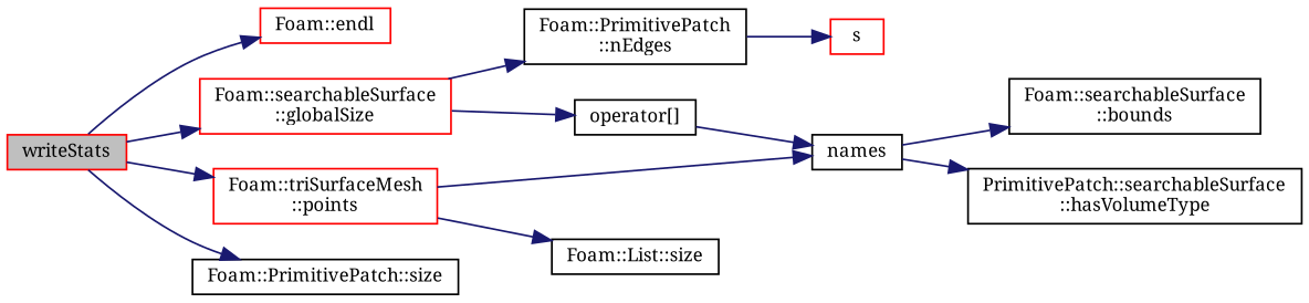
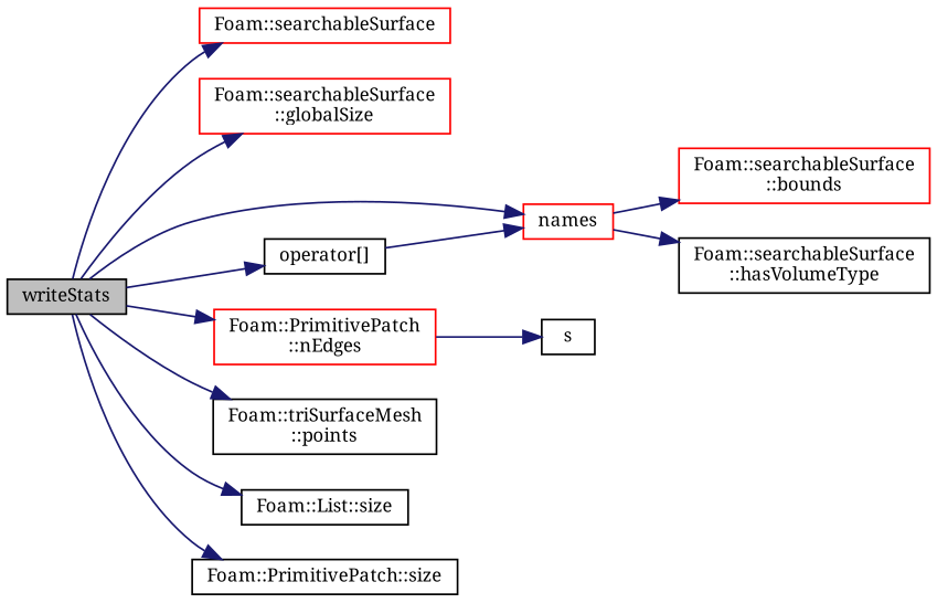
  digraph {
    fontname="Noto Serif"
    rankdir=LR
    node [color=black fontname="Noto Serif" fontsize=10 shape=record]
    edge [color=midnightblue fontname="Noto Serif" fontsize=10 labelfontname=Helvetica labelfontsize=10 style=solid]
-   n1 [color=red fillcolor=grey75 fontcolor=black height=0.2 label=writeStats style=filled width=0.4]
-   n2 [color=red height=0.2 label="Foam::endl" width=0.4]
+   n1 [fillcolor=grey75 fontcolor=black height=0.2 label=writeStats style=filled width=0.4]
+   n2 [color=red height=0.2 label="Foam::searchableSurface" width=0.4]
    n3 [color=red height=0.2 label="Foam::searchableSurface\l::globalSize" width=0.4]
-   n4 [height=0.2 label=names width=0.4]
-   n5 [height=0.2 label="Foam::PrimitivePatch\l::nEdges" width=0.4]
+   n4 [color=red height=0.2 label=names width=0.4]
+   n5 [color=red height=0.2 label="Foam::PrimitivePatch\l::nEdges" width=0.4]
    n6 [height=0.2 label="operator[]" width=0.4]
-   n7 [color=red height=0.2 label="Foam::triSurfaceMesh\l::points" width=0.4]
+   n7 [height=0.2 label="Foam::triSurfaceMesh\l::points" width=0.4]
    n8 [height=0.2 label="Foam::List::size" width=0.4]
    n9 [height=0.2 label="Foam::PrimitivePatch::size" width=0.4]
-   n10 [height=0.2 label="Foam::searchableSurface\l::bounds" width=0.4]
-   n11 [height=0.2 label="PrimitivePatch::searchableSurface\l::hasVolumeType" width=0.4]
-   n12 [color=red height=0.2 label=s width=0.4]
+   n10 [color=red height=0.2 label="Foam::searchableSurface\l::bounds" width=0.4]
+   n11 [height=0.2 label="Foam::searchableSurface\l::hasVolumeType" width=0.4]
+   n12 [height=0.2 label=s width=0.4]
    n1 -> n2
    n1 -> n3
-   n7 -> n4
-   n3 -> n5
-   n3 -> n6
+   n1 -> n4
+   n1 -> n5
+   n1 -> n6
    n1 -> n7
-   n7 -> n8
+   n1 -> n8
    n1 -> n9
    n4 -> n10
    n4 -> n11
    n5 -> n12
    n6 -> n4
  }
